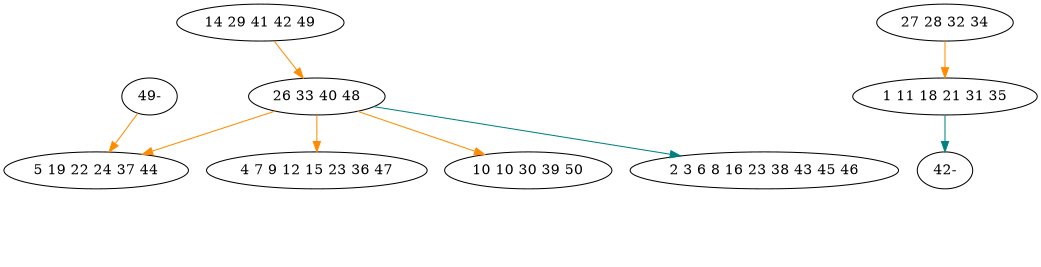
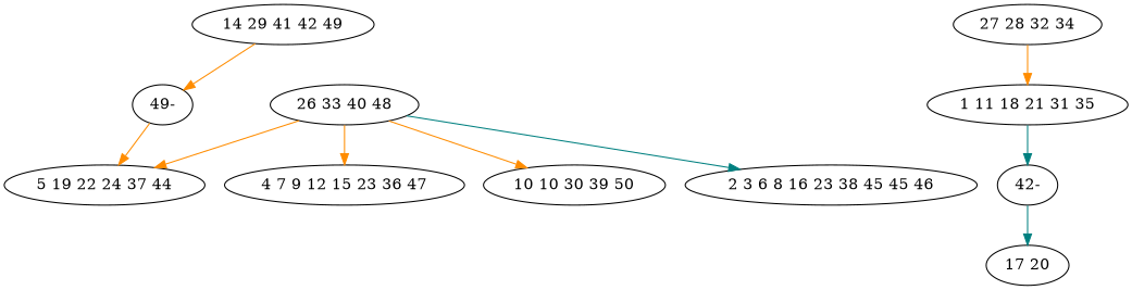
  digraph {
    edge [color=darkorange]
    n1 [label="14 29 41 42 49"]
    n2 [label="49-"]
    n3 [label="5 19 22 24 37 44"]
    n4 [label="26 33 40 48"]
    n5 [label="4 7 9 12 15 23 36 47"]
    n6 [label="10 10 30 39 50"]
-   n7 [label="2 3 6 8 16 23 38 43 45 46"]
+   n7 [label="2 3 6 8 16 23 38 45 45 46"]
    n8 [label="27 28 32 34"]
    n9 [label="1 11 18 21 31 35"]
    n10 [label="42-"]
-   n1 -> n4
+   n11 [label="17 20"]
+   n1 -> n2
    n2 -> n3
    n4 -> n3
    n4 -> n5
    n4 -> n6
    n4 -> n7 [color=teal]
    n8 -> n9
    n9 -> n10 [color=teal]
+   n10 -> n11 [color=teal]
  }
